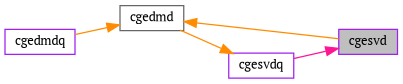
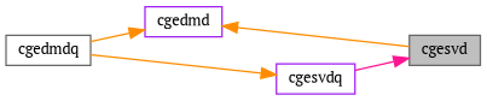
  digraph {
    fontname="PT Serif"
    rankdir=RL
    node [color=purple fillcolor=white fontname="PT Serif" fontsize=10 shape=record style=filled]
    edge [color=darkorange dir=back fontname="PT Serif" fontsize=10 labelfontname=Helvetica labelfontsize=10 style=solid]
-   n1 [fillcolor=grey75 fontcolor=black height=0.2 label=cgesvd width=0.4]
+   n1 [color=gray40 fillcolor=grey75 fontcolor=black height=0.2 label=cgesvd width=0.4]
    n2 [height=0.2 label=cgesvdq width=0.4]
-   n3 [color=gray40 height=0.2 label=cgedmd width=0.4]
-   n4 [height=0.2 label=cgedmdq width=0.4]
+   n3 [height=0.2 label=cgedmd width=0.4]
+   n4 [color=gray40 height=0.2 label=cgedmdq width=0.4]
    n1 -> n2 [color=deeppink]
-   n2 -> n3
+   n2 -> n4
    n3 -> n1
    n3 -> n4
  }
